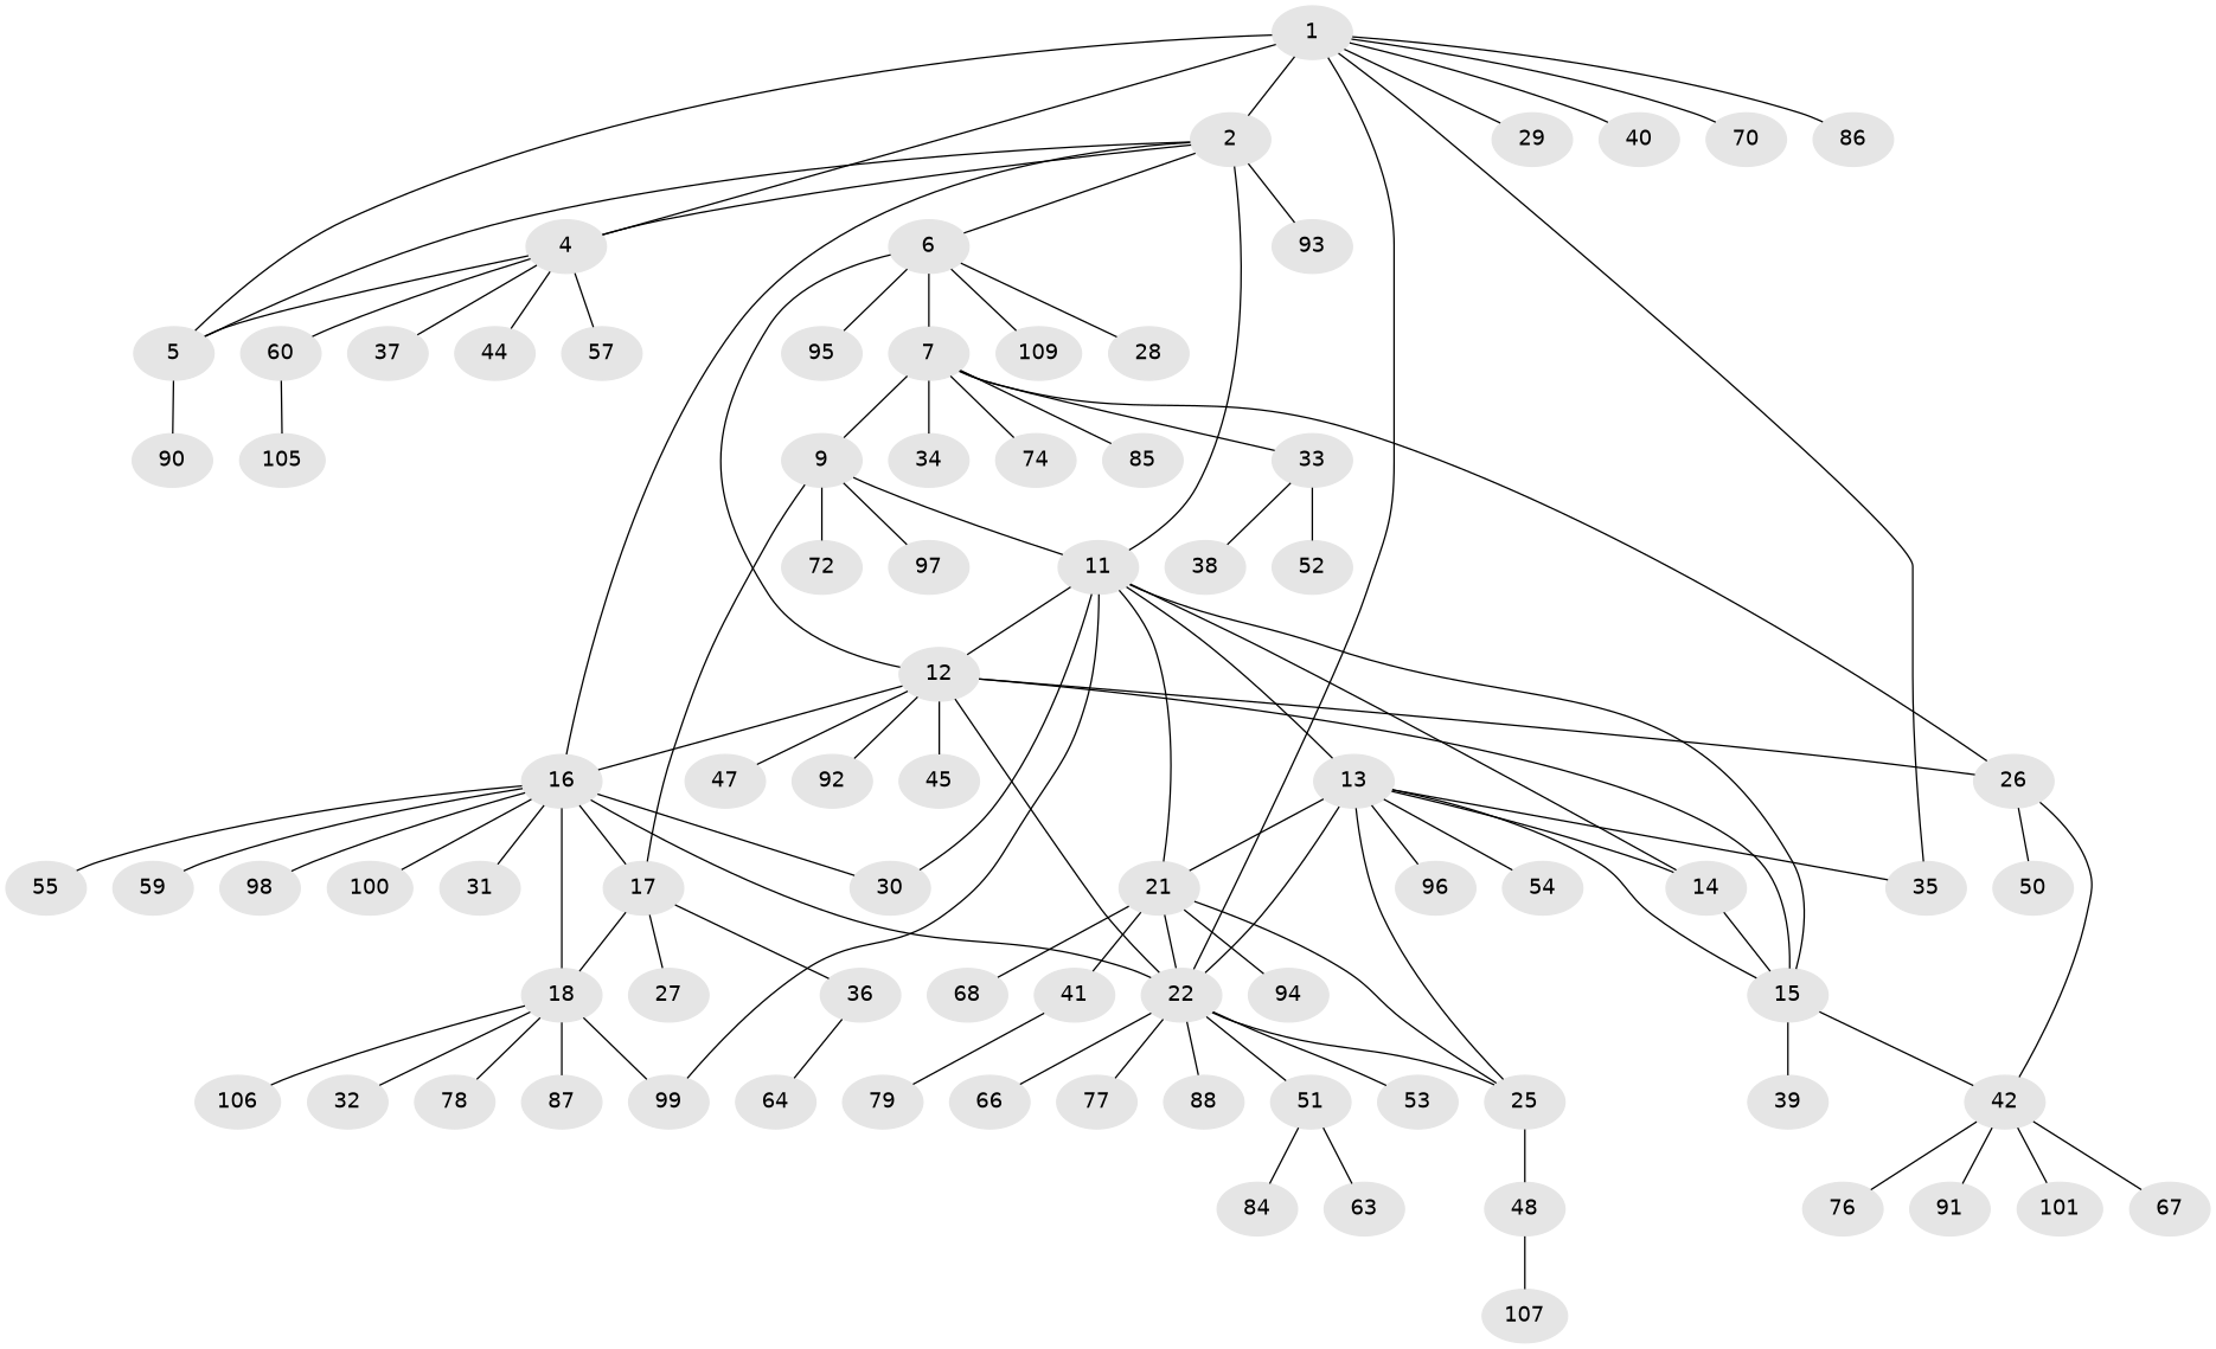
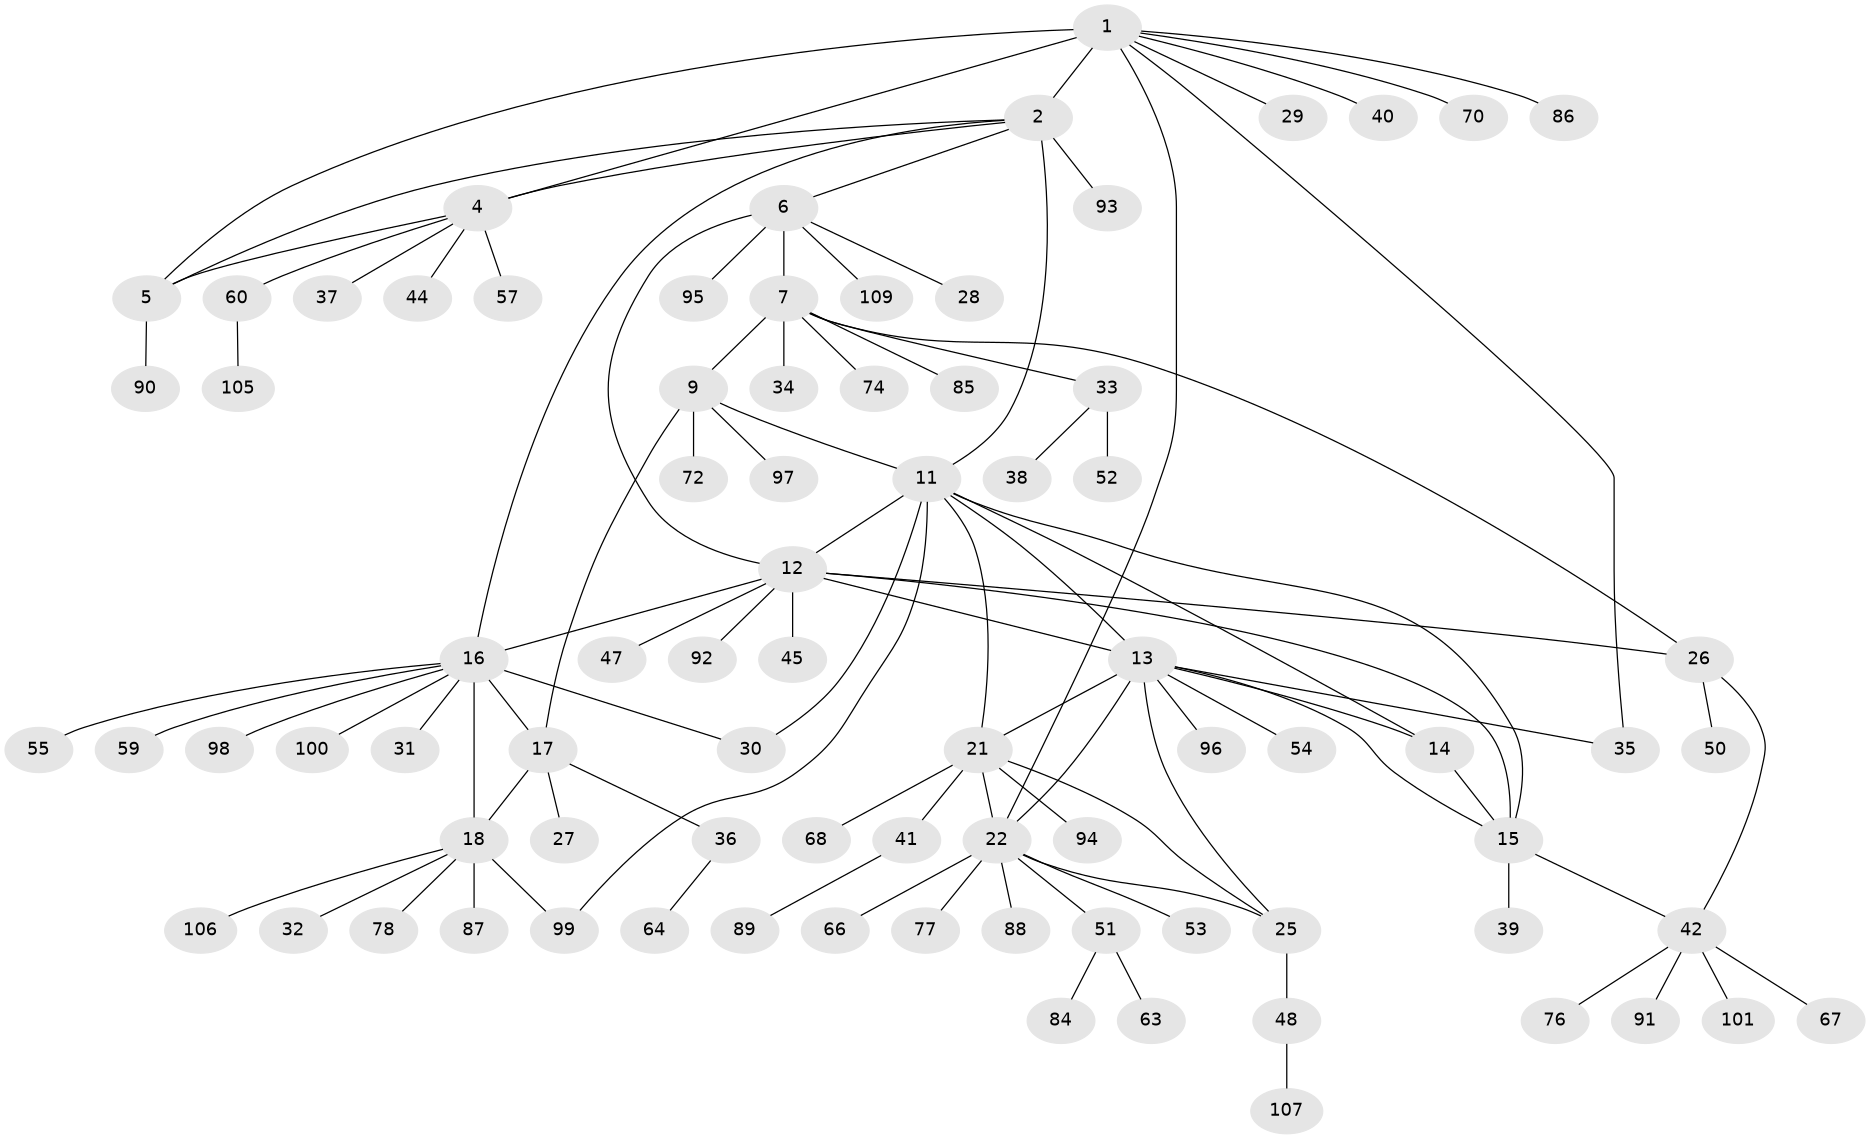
  graph {
    fontname="DejaVu Sans"
    node [color=gray90 fontname="DejaVu Sans" style=filled]
    edge [fontname="DejaVu Sans"]
    1 [super="+3"]
    2 [super="+71"]
    4 [super="+49"]
    5 [super="+48"]
    22 [super="+24"]
    29
    35 [super="+62"]
    40
    70
    86
    6 [super="+10"]
    11 [super="+73"]
    16 [super="+19"]
    93
    37 [super="+81"]
    44
    57
    60
    90
    25 [super="+83"]
    51 [super="+69"]
    53
    66
    77
    88
    7 [super="+8"]
    12 [super="+65"]
    28
    95
    n30 [label=109]
    21 [super="+58"]
    13 [super="+23"]
    14 [super="+104"]
    15 [super="+80"]
    30
    99
    17 [super="+56"]
    18 [super="+20"]
    31
    55
    59
    98
    100
    105
    9 [super="+43"]
    26 [super="+79"]
    33
    34
    74
    85
    72
    97
    45
    47
    92
    41
    68 [super="+82"]
    94 [super="+103"]
    42 [super="+75"]
    50
    38
    52
    27
    36
    54
    96
    39
    n68 [label=48]
    67
    76
    91
    101
    32
    78
    87
    106
    64
-   89 [label=79]
+   89
    63
    84
    107
    1 -- 2 [weight=2]
    1 -- 4 [weight=2]
    1 -- 5 [weight=2]
    1 -- 22
    1 -- 29
    1 -- 35
    1 -- 40
    1 -- 70
    1 -- 86
    2 -- 4
    2 -- 5
    2 -- 6
    2 -- 11 [weight=2]
    2 -- 16
    2 -- 93
    4 -- 5
    4 -- 37
    4 -- 44
    4 -- 57
    4 -- 60
    5 -- 90
    22 -- 25 [weight=2]
    22 -- 51
    22 -- 53
    22 -- 66
    22 -- 77
    22 -- 88
    6 -- 7 [weight=4]
    6 -- 12
    6 -- 28
    6 -- 95
    6 -- n30
    11 -- 12
    11 -- 21
    11 -- 13
    11 -- 14
    11 -- 15
    11 -- 30
    11 -- 99
-   16 -- 22
    16 -- 30
    16 -- 17 [weight=2]
    16 -- 18 [weight=4]
    16 -- 31
    16 -- 55
    16 -- 59
    16 -- 98
    16 -- 100
    60 -- 105
    25 -- n68
    51 -- 63
    51 -- 84
    7 -- 9 [weight=2]
    7 -- 26
    7 -- 33
    7 -- 34
    7 -- 74
    7 -- 85
    12 -- 16
-   12 -- 22
+   12 -- 13
    12 -- 15
    12 -- 26
    12 -- 45
    12 -- 47
    12 -- 92
    21 -- 22 [weight=2]
    21 -- 25
    21 -- 41
    21 -- 68
    21 -- 94
    13 -- 22 [weight=2]
    13 -- 35
    13 -- 25
    13 -- 21
    13 -- 14
    13 -- 15
    13 -- 54
    13 -- 96
    14 -- 15
    15 -- 42
    15 -- 39
    17 -- 18 [weight=2]
    17 -- 27
    17 -- 36
    18 -- 99
    18 -- 32
    18 -- 78
    18 -- 87
    18 -- 106
    9 -- 11
    9 -- 17
    9 -- 72
    9 -- 97
    26 -- 42
    26 -- 50
    33 -- 38
    33 -- 52
    41 -- 89
    42 -- 67
    42 -- 76
    42 -- 91
    42 -- 101
    36 -- 64
    n68 -- 107
  }
